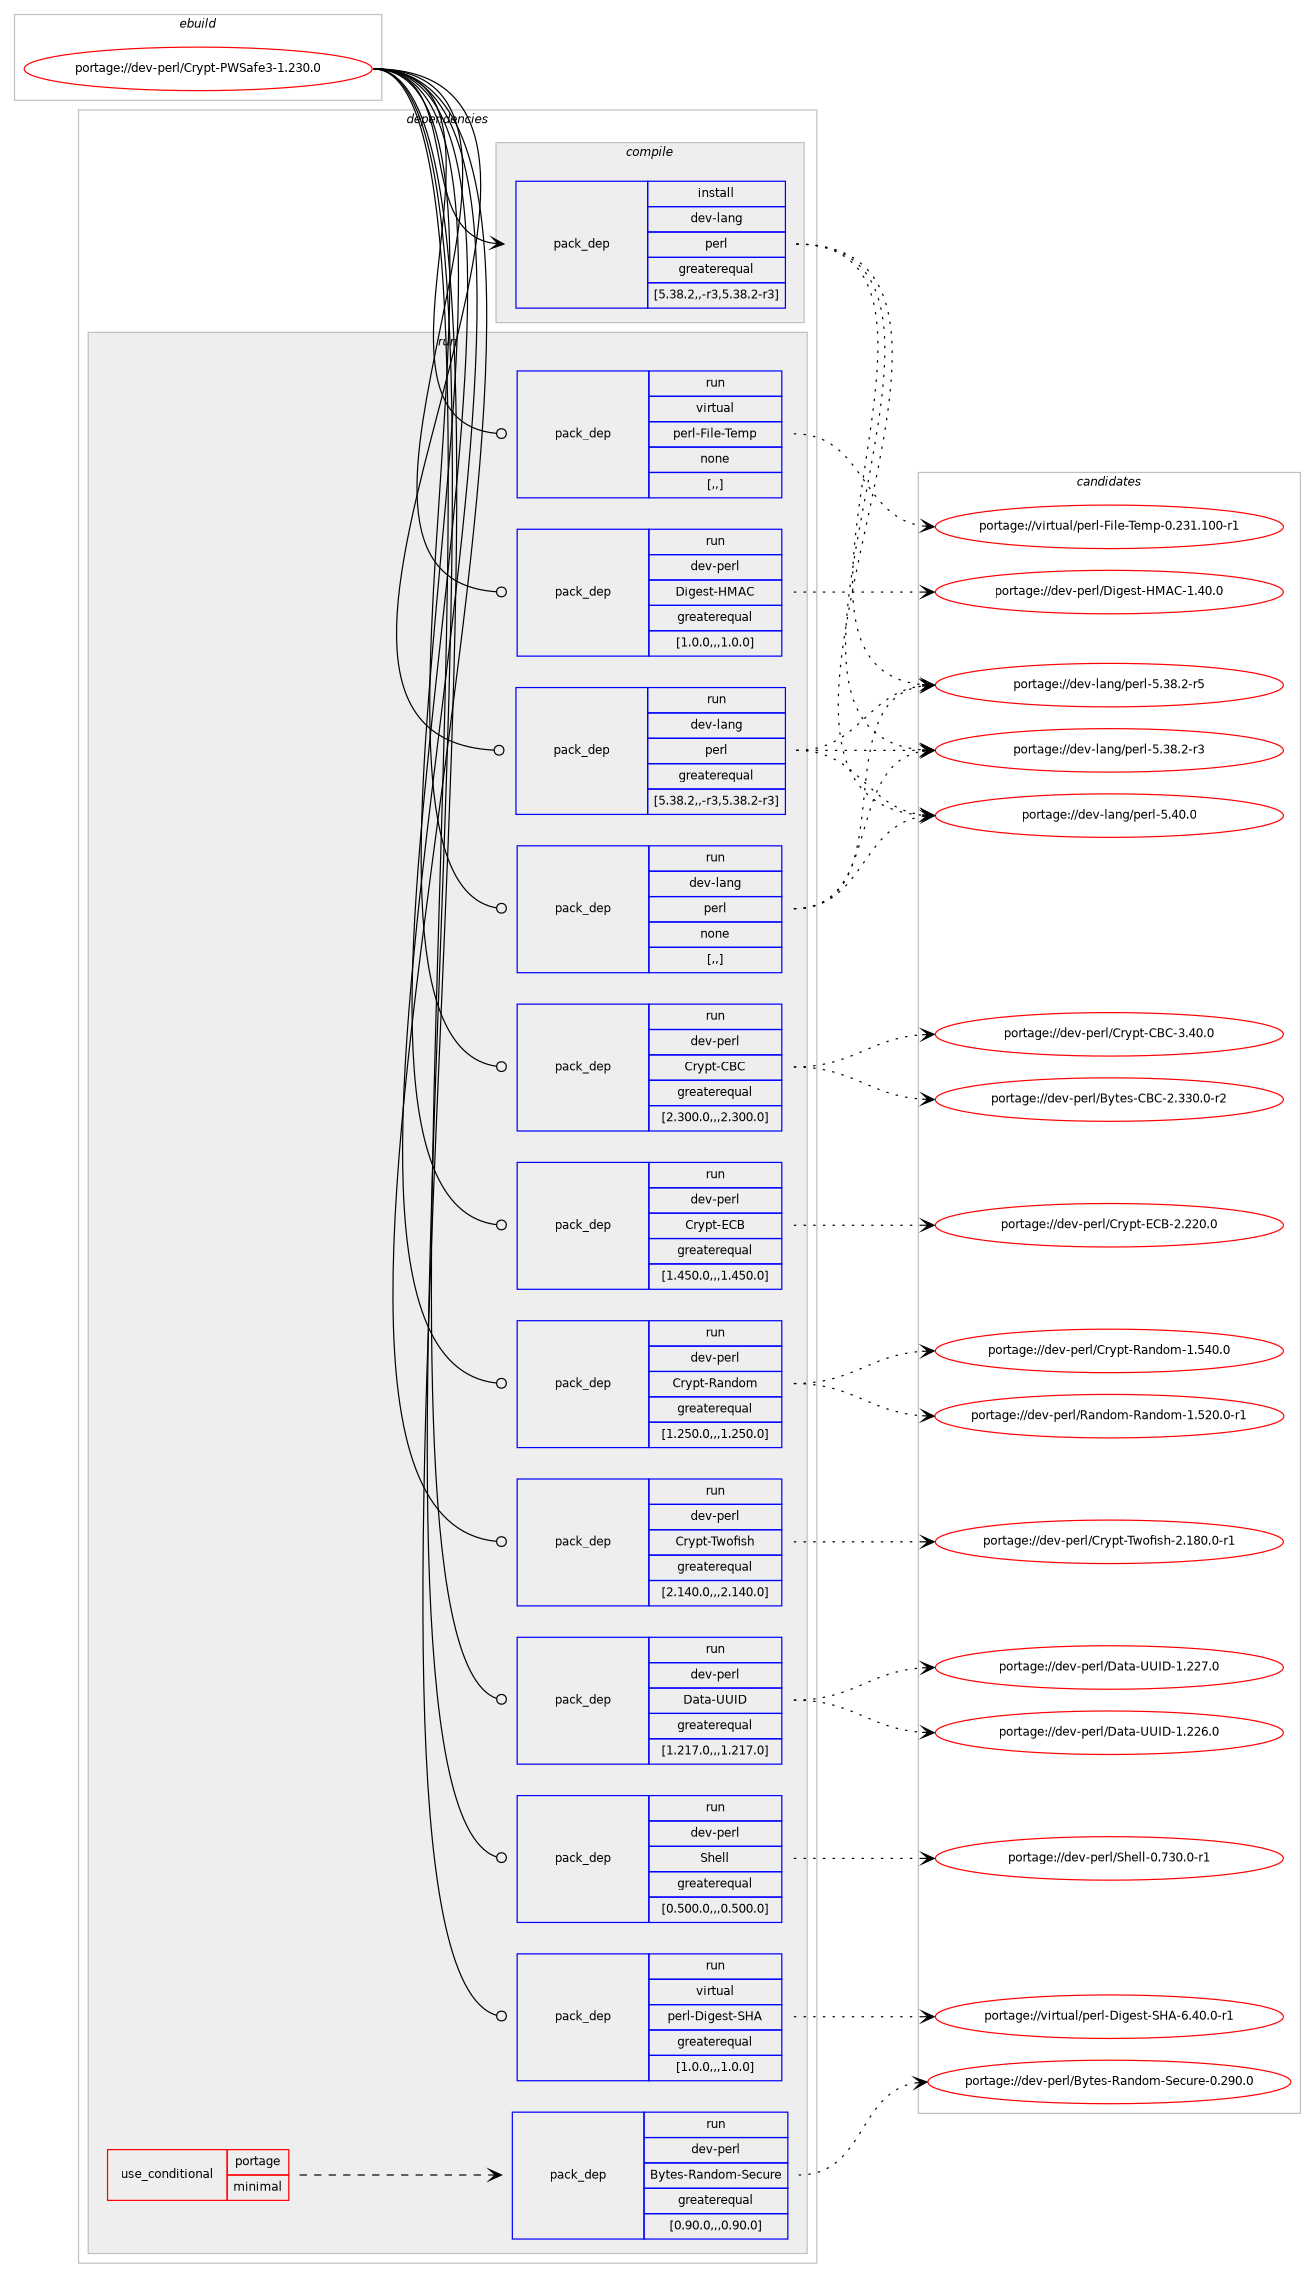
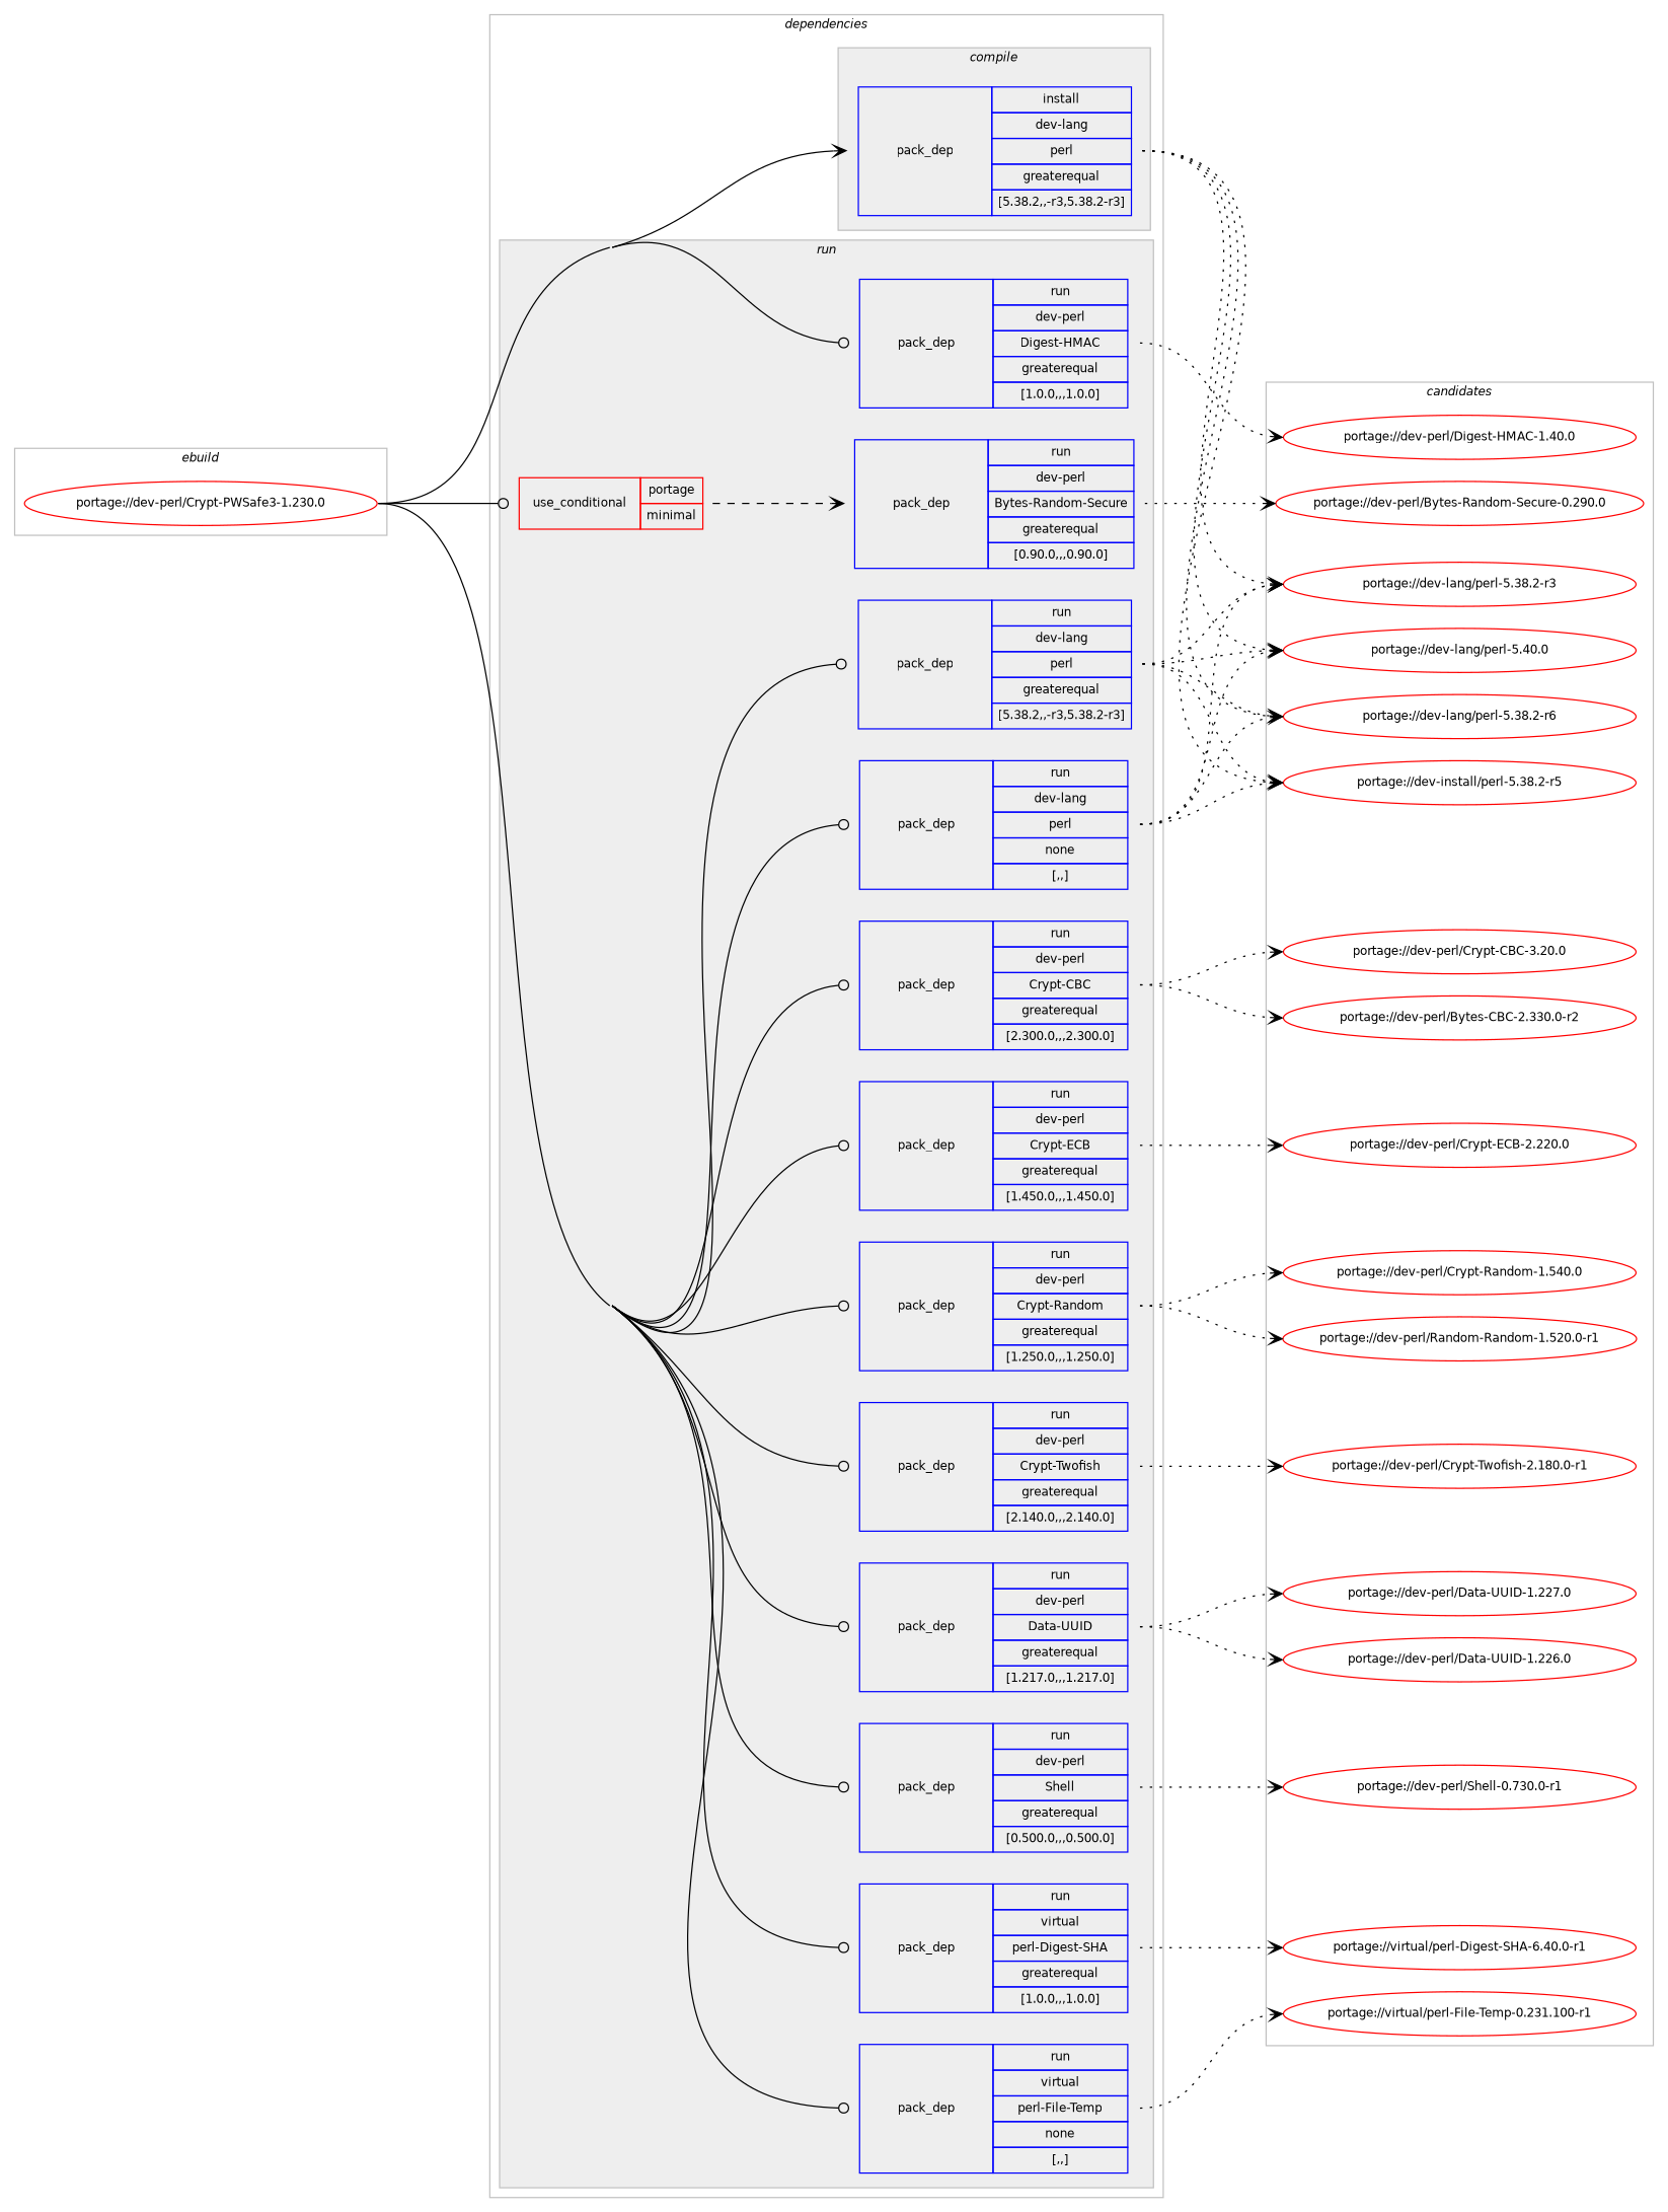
  digraph {
    compound=true
    concentrate=true
    fontname=Helvetica
    fontsize=10
    newrank=true
    rankdir=LR
    ranksep=1.5
    node [color=red fontname=Helvetica fontsize=10]
    edge [arrowhead=vee headport=w style=dotted tailport=e weight=100]
    n1 [label="portage://dev-perl/Crypt-PWSafe3-1.230.0" width=4]
    n2 [color=blue label=<<TABLE BORDER="0" CELLBORDER="1" CELLSPACING="0" CELLPADDING="4" WIDTH="220"><TR><TD ROWSPAN="6" CELLPADDING="30">pack_dep</TD></TR><TR><TD WIDTH="110">install</TD></TR><TR><TD>dev-lang</TD></TR><TR><TD>perl</TD></TR><TR><TD>greaterequal</TD></TR><TR><TD>[5.38.2,,-r3,5.38.2-r3]</TD></TR></TABLE>> shape=none]
    n3 [color=blue label=<<TABLE BORDER="0" CELLBORDER="1" CELLSPACING="0" CELLPADDING="4" WIDTH="220"><TR><TD ROWSPAN="6" CELLPADDING="30">pack_dep</TD></TR><TR><TD WIDTH="110">run</TD></TR><TR><TD>dev-perl</TD></TR><TR><TD>Digest-HMAC</TD></TR><TR><TD>greaterequal</TD></TR><TR><TD>[1.0.0,,,1.0.0]</TD></TR></TABLE>> shape=none]
    n4 [color=blue label=<<TABLE BORDER="0" CELLBORDER="1" CELLSPACING="0" CELLPADDING="4" WIDTH="220"><TR><TD ROWSPAN="6" CELLPADDING="30">pack_dep</TD></TR><TR><TD WIDTH="110">run</TD></TR><TR><TD>dev-perl</TD></TR><TR><TD>Bytes-Random-Secure</TD></TR><TR><TD>greaterequal</TD></TR><TR><TD>[0.90.0,,,0.90.0]</TD></TR></TABLE>> shape=none]
    n5 [label=<<TABLE BORDER="0" CELLBORDER="1" CELLSPACING="0" CELLPADDING="4"><TR><TD ROWSPAN="3" CELLPADDING="10">use_conditional</TD></TR><TR><TD>portage</TD></TR><TR><TD>minimal</TD></TR></TABLE>> shape=none]
    n6 [color=blue label=<<TABLE BORDER="0" CELLBORDER="1" CELLSPACING="0" CELLPADDING="4" WIDTH="220"><TR><TD ROWSPAN="6" CELLPADDING="30">pack_dep</TD></TR><TR><TD WIDTH="110">run</TD></TR><TR><TD>dev-lang</TD></TR><TR><TD>perl</TD></TR><TR><TD>greaterequal</TD></TR><TR><TD>[5.38.2,,-r3,5.38.2-r3]</TD></TR></TABLE>> shape=none]
    n7 [color=blue label=<<TABLE BORDER="0" CELLBORDER="1" CELLSPACING="0" CELLPADDING="4" WIDTH="220"><TR><TD ROWSPAN="6" CELLPADDING="30">pack_dep</TD></TR><TR><TD WIDTH="110">run</TD></TR><TR><TD>dev-lang</TD></TR><TR><TD>perl</TD></TR><TR><TD>none</TD></TR><TR><TD>[,,]</TD></TR></TABLE>> shape=none]
    n8 [color=blue label=<<TABLE BORDER="0" CELLBORDER="1" CELLSPACING="0" CELLPADDING="4" WIDTH="220"><TR><TD ROWSPAN="6" CELLPADDING="30">pack_dep</TD></TR><TR><TD WIDTH="110">run</TD></TR><TR><TD>dev-perl</TD></TR><TR><TD>Crypt-CBC</TD></TR><TR><TD>greaterequal</TD></TR><TR><TD>[2.300.0,,,2.300.0]</TD></TR></TABLE>> shape=none]
    n9 [color=blue label=<<TABLE BORDER="0" CELLBORDER="1" CELLSPACING="0" CELLPADDING="4" WIDTH="220"><TR><TD ROWSPAN="6" CELLPADDING="30">pack_dep</TD></TR><TR><TD WIDTH="110">run</TD></TR><TR><TD>dev-perl</TD></TR><TR><TD>Crypt-ECB</TD></TR><TR><TD>greaterequal</TD></TR><TR><TD>[1.450.0,,,1.450.0]</TD></TR></TABLE>> shape=none]
    n10 [color=blue label=<<TABLE BORDER="0" CELLBORDER="1" CELLSPACING="0" CELLPADDING="4" WIDTH="220"><TR><TD ROWSPAN="6" CELLPADDING="30">pack_dep</TD></TR><TR><TD WIDTH="110">run</TD></TR><TR><TD>dev-perl</TD></TR><TR><TD>Crypt-Random</TD></TR><TR><TD>greaterequal</TD></TR><TR><TD>[1.250.0,,,1.250.0]</TD></TR></TABLE>> shape=none]
    n11 [color=blue label=<<TABLE BORDER="0" CELLBORDER="1" CELLSPACING="0" CELLPADDING="4" WIDTH="220"><TR><TD ROWSPAN="6" CELLPADDING="30">pack_dep</TD></TR><TR><TD WIDTH="110">run</TD></TR><TR><TD>dev-perl</TD></TR><TR><TD>Crypt-Twofish</TD></TR><TR><TD>greaterequal</TD></TR><TR><TD>[2.140.0,,,2.140.0]</TD></TR></TABLE>> shape=none]
    n12 [color=blue label=<<TABLE BORDER="0" CELLBORDER="1" CELLSPACING="0" CELLPADDING="4" WIDTH="220"><TR><TD ROWSPAN="6" CELLPADDING="30">pack_dep</TD></TR><TR><TD WIDTH="110">run</TD></TR><TR><TD>dev-perl</TD></TR><TR><TD>Data-UUID</TD></TR><TR><TD>greaterequal</TD></TR><TR><TD>[1.217.0,,,1.217.0]</TD></TR></TABLE>> shape=none]
    n13 [color=blue label=<<TABLE BORDER="0" CELLBORDER="1" CELLSPACING="0" CELLPADDING="4" WIDTH="220"><TR><TD ROWSPAN="6" CELLPADDING="30">pack_dep</TD></TR><TR><TD WIDTH="110">run</TD></TR><TR><TD>dev-perl</TD></TR><TR><TD>Shell</TD></TR><TR><TD>greaterequal</TD></TR><TR><TD>[0.500.0,,,0.500.0]</TD></TR></TABLE>> shape=none]
    n14 [color=blue label=<<TABLE BORDER="0" CELLBORDER="1" CELLSPACING="0" CELLPADDING="4" WIDTH="220"><TR><TD ROWSPAN="6" CELLPADDING="30">pack_dep</TD></TR><TR><TD WIDTH="110">run</TD></TR><TR><TD>virtual</TD></TR><TR><TD>perl-Digest-SHA</TD></TR><TR><TD>greaterequal</TD></TR><TR><TD>[1.0.0,,,1.0.0]</TD></TR></TABLE>> shape=none]
    n15 [color=blue label=<<TABLE BORDER="0" CELLBORDER="1" CELLSPACING="0" CELLPADDING="4" WIDTH="220"><TR><TD ROWSPAN="6" CELLPADDING="30">pack_dep</TD></TR><TR><TD WIDTH="110">run</TD></TR><TR><TD>virtual</TD></TR><TR><TD>perl-File-Temp</TD></TR><TR><TD>none</TD></TR><TR><TD>[,,]</TD></TR></TABLE>> shape=none]
    n16 [label="portage://dev-lang/perl-5.40.0" width=4]
-   n18 [label="portage://dev-lang/perl-5.38.2-r5" width=4]
+   n17 [label="portage://dev-lang/perl-5.38.2-r6" width=4]
+   n18 [label="portage://dev-install/perl-5.38.2-r5" width=4]
    n19 [label="portage://dev-lang/perl-5.38.2-r3" width=4]
    n20 [label="portage://dev-perl/Bytes-Random-Secure-0.290.0" width=4]
-   n21 [label="portage://dev-perl/Crypt-CBC-3.40.0" width=4]
+   n21 [label="portage://dev-perl/Crypt-CBC-3.20.0" width=4]
    n22 [label="portage://dev-perl/Bytes-CBC-2.330.0-r2" width=4]
    n23 [label="portage://dev-perl/Crypt-ECB-2.220.0" width=4]
    n24 [label="portage://dev-perl/Crypt-Random-1.540.0" width=4]
    n25 [label="portage://dev-perl/Random-Random-1.520.0-r1" width=4]
    n26 [label="portage://dev-perl/Crypt-Twofish-2.180.0-r1" width=4]
    n27 [label="portage://dev-perl/Data-UUID-1.227.0" width=4]
    n28 [label="portage://dev-perl/Data-UUID-1.226.0" width=4]
    n29 [label="portage://dev-perl/Digest-HMAC-1.40.0" width=4]
    n30 [label="portage://dev-perl/Shell-0.730.0-r1" width=4]
    n31 [label="portage://virtual/perl-Digest-SHA-6.40.0-r1" width=4]
    n32 [label="portage://virtual/perl-File-Temp-0.231.100-r1" width=4]
    subgraph cluster_1 {
      color=gray
      label=<<i>ebuild</i>>
      n1
    }
    subgraph cluster_2 {
      color=gray
      label=<<i>dependencies</i>>
      subgraph cluster_3 {
        color=gray
        fillcolor="#eeeeee"
        label=<<i>compile</i>>
        style=filled
        subgraph sub_4 {
          color=gray
          fillcolor="#eeeeee"
          label=<<i>compile</i>>
          style=filled
          n2
        }
      }
      subgraph cluster_5 {
        color=gray
        fillcolor="#eeeeee"
        label=<<i>compile and run</i>>
        style=filled
      }
      subgraph cluster_6 {
        color=gray
        fillcolor="#eeeeee"
        label=<<i>run</i>>
        style=filled
        subgraph sub_7 {
          color=gray
          fillcolor="#eeeeee"
          label=<<i>run</i>>
          style=filled
          n3
        }
        subgraph sub_8 {
          color=gray
          fillcolor="#eeeeee"
          label=<<i>run</i>>
          style=filled
          n5
          subgraph sub_9 {
            color=gray
            fillcolor="#eeeeee"
            label=<<i>run</i>>
            style=filled
            n4
          }
        }
        subgraph sub_10 {
          color=gray
          fillcolor="#eeeeee"
          label=<<i>run</i>>
          style=filled
          n6
        }
        subgraph sub_11 {
          color=gray
          fillcolor="#eeeeee"
          label=<<i>run</i>>
          style=filled
          n7
        }
        subgraph sub_12 {
          color=gray
          fillcolor="#eeeeee"
          label=<<i>run</i>>
          style=filled
          n8
        }
        subgraph sub_13 {
          color=gray
          fillcolor="#eeeeee"
          label=<<i>run</i>>
          style=filled
          n9
        }
        subgraph sub_14 {
          color=gray
          fillcolor="#eeeeee"
          label=<<i>run</i>>
          style=filled
          n10
        }
        subgraph sub_15 {
          color=gray
          fillcolor="#eeeeee"
          label=<<i>run</i>>
          style=filled
          n11
        }
        subgraph sub_16 {
          color=gray
          fillcolor="#eeeeee"
          label=<<i>run</i>>
          style=filled
          n12
        }
        subgraph sub_17 {
          color=gray
          fillcolor="#eeeeee"
          label=<<i>run</i>>
          style=filled
          n13
        }
        subgraph sub_18 {
          color=gray
          fillcolor="#eeeeee"
          label=<<i>run</i>>
          style=filled
          n14
        }
        subgraph sub_19 {
          color=gray
          fillcolor="#eeeeee"
          label=<<i>run</i>>
          style=filled
          n15
        }
      }
    }
    subgraph cluster_20 {
      color=gray
      label=<<i>candidates</i>>
      rank=same
      subgraph sub_21 {
        color=black
        label=<<i>candidates</i>>
        nodesep=1
        rank=same
        n16
+       n17
        n18
        n19
      }
      subgraph sub_22 {
        color=black
        label=<<i>candidates</i>>
        nodesep=1
        rank=same
        n20
      }
      subgraph sub_23 {
        color=black
        label=<<i>candidates</i>>
        nodesep=1
        rank=same
        n16
+       n17
        n18
        n19
      }
      subgraph sub_24 {
        color=black
        label=<<i>candidates</i>>
        nodesep=1
        rank=same
        n16
+       n17
        n18
        n19
      }
      subgraph sub_25 {
        color=black
        label=<<i>candidates</i>>
        nodesep=1
        rank=same
        n21
        n22
      }
      subgraph sub_26 {
        color=black
        label=<<i>candidates</i>>
        nodesep=1
        rank=same
        n23
      }
      subgraph sub_27 {
        color=black
        label=<<i>candidates</i>>
        nodesep=1
        rank=same
        n24
        n25
      }
      subgraph sub_28 {
        color=black
        label=<<i>candidates</i>>
        nodesep=1
        rank=same
        n26
      }
      subgraph sub_29 {
        color=black
        label=<<i>candidates</i>>
        nodesep=1
        rank=same
        n27
        n28
      }
      subgraph sub_30 {
        color=black
        label=<<i>candidates</i>>
        nodesep=1
        rank=same
        n29
      }
      subgraph sub_31 {
        color=black
        label=<<i>candidates</i>>
        nodesep=1
        rank=same
        n30
      }
      subgraph sub_32 {
        color=black
        label=<<i>candidates</i>>
        nodesep=1
        rank=same
        n31
      }
      subgraph sub_33 {
        color=black
        label=<<i>candidates</i>>
        nodesep=1
        rank=same
        n32
      }
    }
    n1 -> n2 [style=solid weight=20]
    n1 -> n3 [arrowhead=odot style=solid weight=20]
+   n1 -> n5 [arrowhead=odot style=solid weight=20]
    n1 -> n6 [arrowhead=odot style=solid weight=20]
    n1 -> n7 [arrowhead=odot style=solid weight=20]
    n1 -> n8 [arrowhead=odot style=solid weight=20]
    n1 -> n9 [arrowhead=odot style=solid weight=20]
    n1 -> n10 [arrowhead=odot style=solid weight=20]
    n1 -> n11 [arrowhead=odot style=solid weight=20]
    n1 -> n12 [arrowhead=odot style=solid weight=20]
    n1 -> n13 [arrowhead=odot style=solid weight=20]
    n1 -> n14 [arrowhead=odot style=solid weight=20]
    n1 -> n15 [arrowhead=odot style=solid weight=20]
    n2 -> n16
+   n2 -> n17
    n2 -> n18
    n2 -> n19
    n3 -> n29
    n4 -> n20
    n5 -> n4 [style=dashed weight=20]
    n6 -> n16
+   n6 -> n17
    n6 -> n18
    n6 -> n19
    n7 -> n16
+   n7 -> n17
    n7 -> n18
    n7 -> n19
    n8 -> n21
    n8 -> n22
    n9 -> n23
    n10 -> n24
    n10 -> n25
    n11 -> n26
    n12 -> n27
    n12 -> n28
    n13 -> n30
    n14 -> n31
    n15 -> n32
  }
